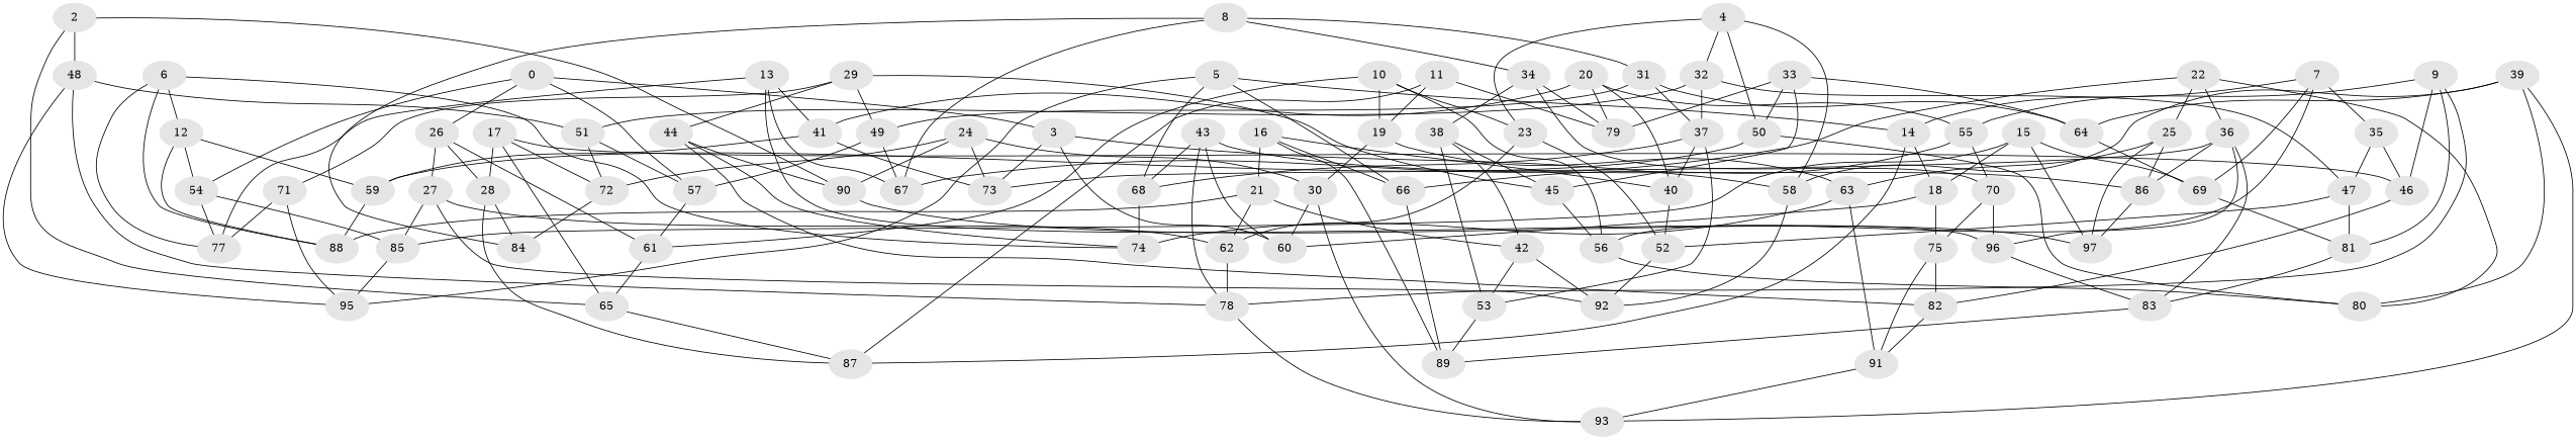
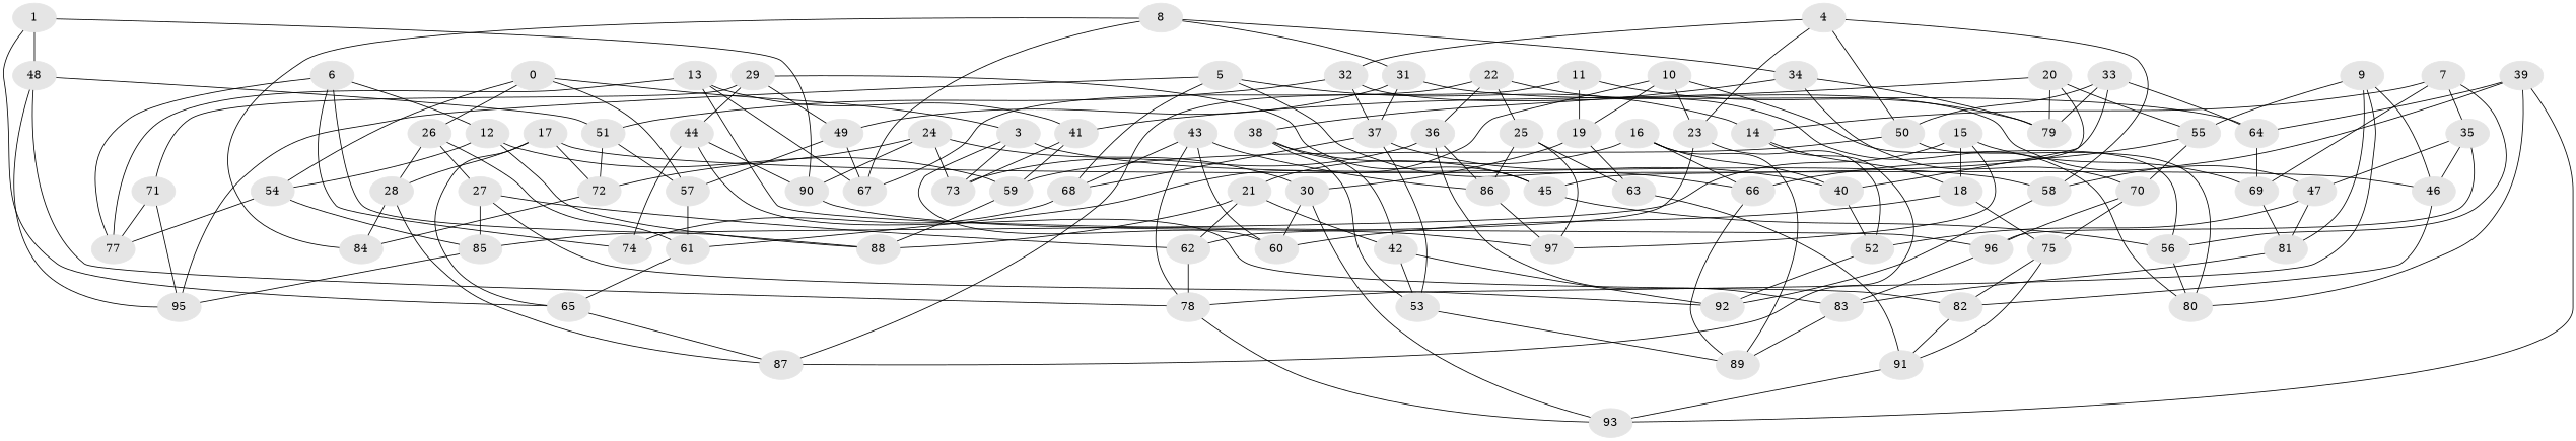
  graph {
    node [color=gray90 style=filled]
-   1 [label=2]
+   1
    48
    65
    90
    95
    78
    51
    87
    n9 [label=97]
    n10 [label=0]
    3
    26
    54
    57
    58
    60
    73
    61
    28
    27
    77
    85
    92
    4
    23
    32
    50
    62
    52
    37
    47
    59
    80
    5
    14
    66
    68
    18
    89
    74
    6
    12
    88
    7
    35
    56
    69
    46
    n49 [label=96]
    81
    8
    84
    31
    34
    67
    49
    64
    79
    38
    70
    9
    55
    82
    93
    83
    10
    19
    30
    63
    11
    40
    13
    41
    75
    15
    16
    21
    42
    17
    72
    91
    20
    53
    22
    25
    36
    86
    24
    29
    44
    45
    71
    33
    39
    43
    1 -- 48
    1 -- 65
    1 -- 90
    48 -- 95
    48 -- 78
    48 -- 51
    65 -- 87
    90 -- n9
    78 -- 93
    51 -- 57
    51 -- 72
    n10 -- 3
    n10 -- 26
    n10 -- 54
    n10 -- 57
    3 -- 58
    3 -- 60
    3 -- 73
    26 -- 61
    26 -- 28
    26 -- 27
    54 -- 77
    54 -- 85
    57 -- 61
    58 -- 92
    61 -- 65
    28 -- 87
    28 -- 84
    27 -- 85
    27 -- 92
    27 -- 62
    85 -- 95
    4 -- 58
    4 -- 23
    4 -- 32
    4 -- 50
    23 -- 62
    23 -- 52
    32 -- 51
    32 -- 37
    32 -- 47
    50 -- 59
    50 -- 80
    62 -- 78
    52 -- 92
    37 -- 68
    37 -- 40
    37 -- 53
    47 -- 52
    47 -- 81
    59 -- 88
    5 -- 95
    5 -- 14
    5 -- 66
    5 -- 68
    14 -- 87
    14 -- 18
    66 -- 89
    68 -- 74
    18 -- 60
    18 -- 75
    6 -- 77
    6 -- 74
    6 -- 12
    6 -- 88
    12 -- 54
    12 -- 59
    12 -- 88
    7 -- 14
    7 -- 35
    7 -- 56
    7 -- 69
    35 -- 47
    35 -- 46
-   36 -- n49
+   35 -- n49
    56 -- 80
    69 -- 81
    46 -- 82
    n49 -- 83
    81 -- 83
    8 -- 84
    8 -- 31
    8 -- 34
    8 -- 67
    31 -- 37
    31 -- 49
    31 -- 64
    34 -- 79
    34 -- 38
    34 -- 70
    49 -- 57
    49 -- 67
    64 -- 69
    38 -- 42
    38 -- 53
    38 -- 45
    70 -- n49
    70 -- 75
    9 -- 78
    9 -- 46
    9 -- 81
    9 -- 55
    55 -- 66
    55 -- 70
    82 -- 91
    83 -- 89
    10 -- 61
    10 -- 23
    10 -- 56
    10 -- 19
    19 -- 30
    19 -- 63
    30 -- 60
    30 -- 93
-   63 -- 74
    63 -- 91
    11 -- 87
    11 -- 79
    11 -- 19
    40 -- 52
    13 -- 77
    13 -- n49
    13 -- 67
    13 -- 41
    41 -- 73
    41 -- 59
    75 -- 82
    75 -- 91
    15 -- n9
    15 -- 85
    15 -- 18
    15 -- 69
    16 -- 66
    16 -- 89
    16 -- 40
    16 -- 21
    21 -- 62
    21 -- 88
    21 -- 42
    42 -- 92
    42 -- 53
    17 -- 65
    17 -- 28
    17 -- 46
    17 -- 72
    72 -- 84
    91 -- 93
    20 -- 79
    20 -- 55
    20 -- 40
    20 -- 41
    53 -- 89
    22 -- 80
    22 -- 67
    22 -- 25
    22 -- 36
    25 -- n9
    25 -- 63
    25 -- 86
    36 -- 73
    36 -- 83
    36 -- 86
    86 -- n9
    24 -- 90
    24 -- 73
    24 -- 30
    24 -- 72
    29 -- 49
    29 -- 44
    29 -- 45
    29 -- 71
    44 -- 90
    44 -- 74
    44 -- 82
    45 -- 56
    71 -- 95
    71 -- 77
    33 -- 50
    33 -- 64
    33 -- 79
    33 -- 45
    39 -- 58
    39 -- 80
    39 -- 64
    39 -- 93
    43 -- 78
    43 -- 60
    43 -- 68
    43 -- 86
  }
